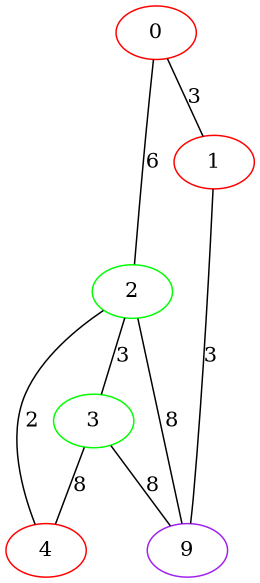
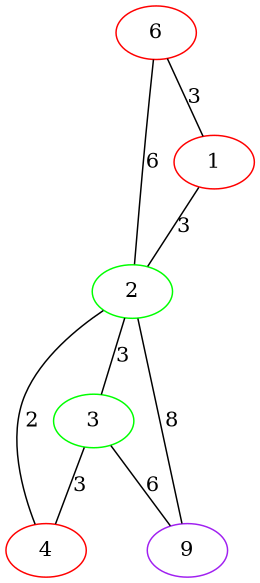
  graph {
    node [color=red weight=1]
-   0
+   0 [label=6]
    1
    2 [color=green weight=2]
    3 [color=green weight=2]
    4
    n6 [color=purple label=9 weight=4]
    0 -- 1 [label=3]
    0 -- 2 [label=6]
-   1 -- n6 [label=3]
+   1 -- 2 [label=3]
    2 -- 3 [label=3]
    2 -- 4 [label=2]
    2 -- n6 [label=8]
-   3 -- 4 [label=8]
-   3 -- n6 [label=8]
+   3 -- 4 [label=3]
+   3 -- n6 [label=6]
  }
